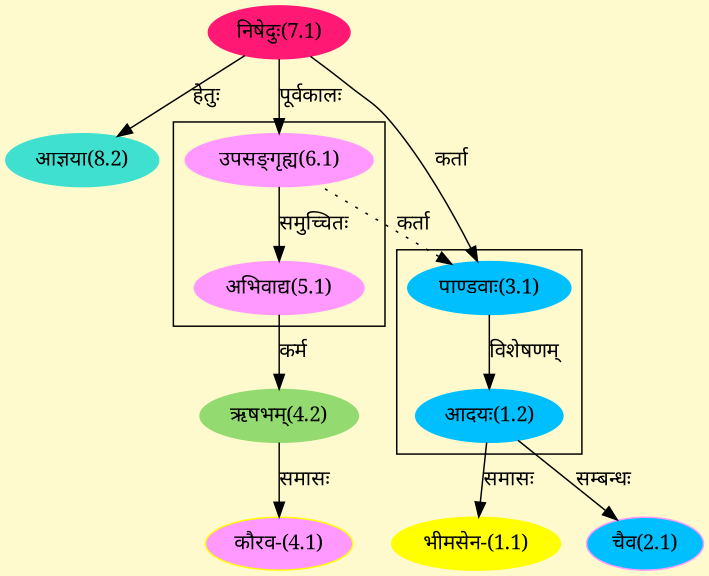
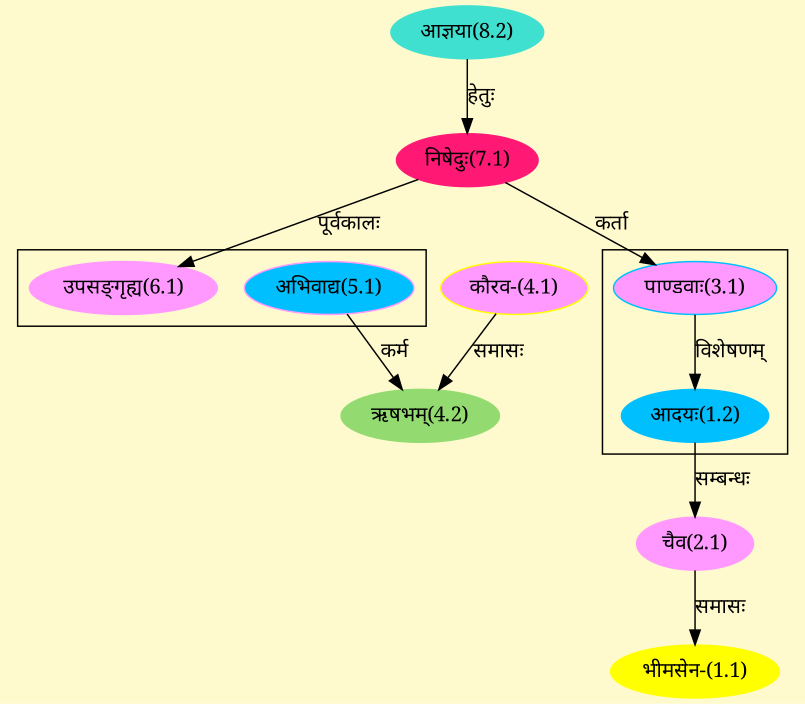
  digraph {
    bgcolor=lemonchiffon1
    compound=true
    fontname="Noto Serif"
    rankdir=BT
    node [color="#FF99FF" fontname="Noto Serif" style=filled]
    edge [dir=back fontname="Noto Serif"]
    n1 [color="#00BFFF" label="आदयः(1.2)"]
-   n2 [color="#00BFFF" label="पाण्डवाः(3.1)"]
-   n3 [label="अभिवाद्य(5.1)"]
+   n2 [color="#00BFFF" label="पाण्डवाः(3.1)" fillcolor="#FF99FF"]
+   n3 [label="अभिवाद्य(5.1)" fillcolor="#00BFFF"]
    n4 [label="उपसङ्गृह्य(6.1)"]
    n5 [color="#FF1975" label="निषेदुः(7.1)"]
    n6 [color="#FFFF00" label="भीमसेन-(1.1)"]
-   n7 [label="चैव(2.1)" fillcolor="#00BFFF"]
+   n7 [label="चैव(2.1)"]
    n8 [color="#FFFF00" fillcolor="#FF99FF" label="कौरव-(4.1)"]
    n9 [color="#93DB70" label="ऋषभम्(4.2)"]
    n10 [color="#40E0D0" label="आज्ञया(8.2)"]
    subgraph cluster_1 {
      n1
      n2
    }
    subgraph cluster_2 {
      n3
      n4
    }
    n1 -> n2 [label="विशेषणम्"]
-   n2 -> n4 [label="कर्ता" style=dotted]
    n2 -> n5 [label="कर्ता"]
-   n3 -> n4 [label="समुच्चितः"]
    n4 -> n5 [label="पूर्वकालः"]
-   n6 -> n1 [label="समासः"]
+   n6 -> n7 [label="समासः"]
    n7 -> n1 [label="सम्बन्धः"]
-   n8 -> n9 [label="समासः"]
+   n9 -> n8 [label="समासः"]
    n9 -> n3 [label="कर्म"]
-   n10 -> n5 [label="हेतुः"]
+   n5 -> n10 [label="हेतुः"]
  }
